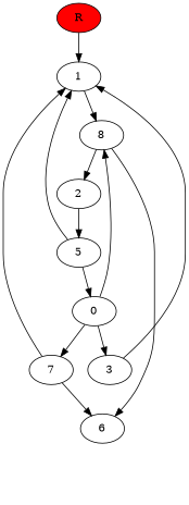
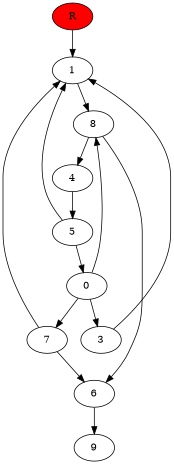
  digraph {
    1
    8
    5
    n4 [label=0]
-   2
+   2 [label=4]
    6
    3
+   9
    7
    R [fillcolor="#ff0000" style=filled]
    1 -> 8
    8 -> 2
    8 -> 6
    5 -> 1
    5 -> n4
    n4 -> 8
    n4 -> 3
    n4 -> 7
    2 -> 5
+   6 -> 9
    3 -> 1
    7 -> 1
    7 -> 6
    R -> 1
  }
